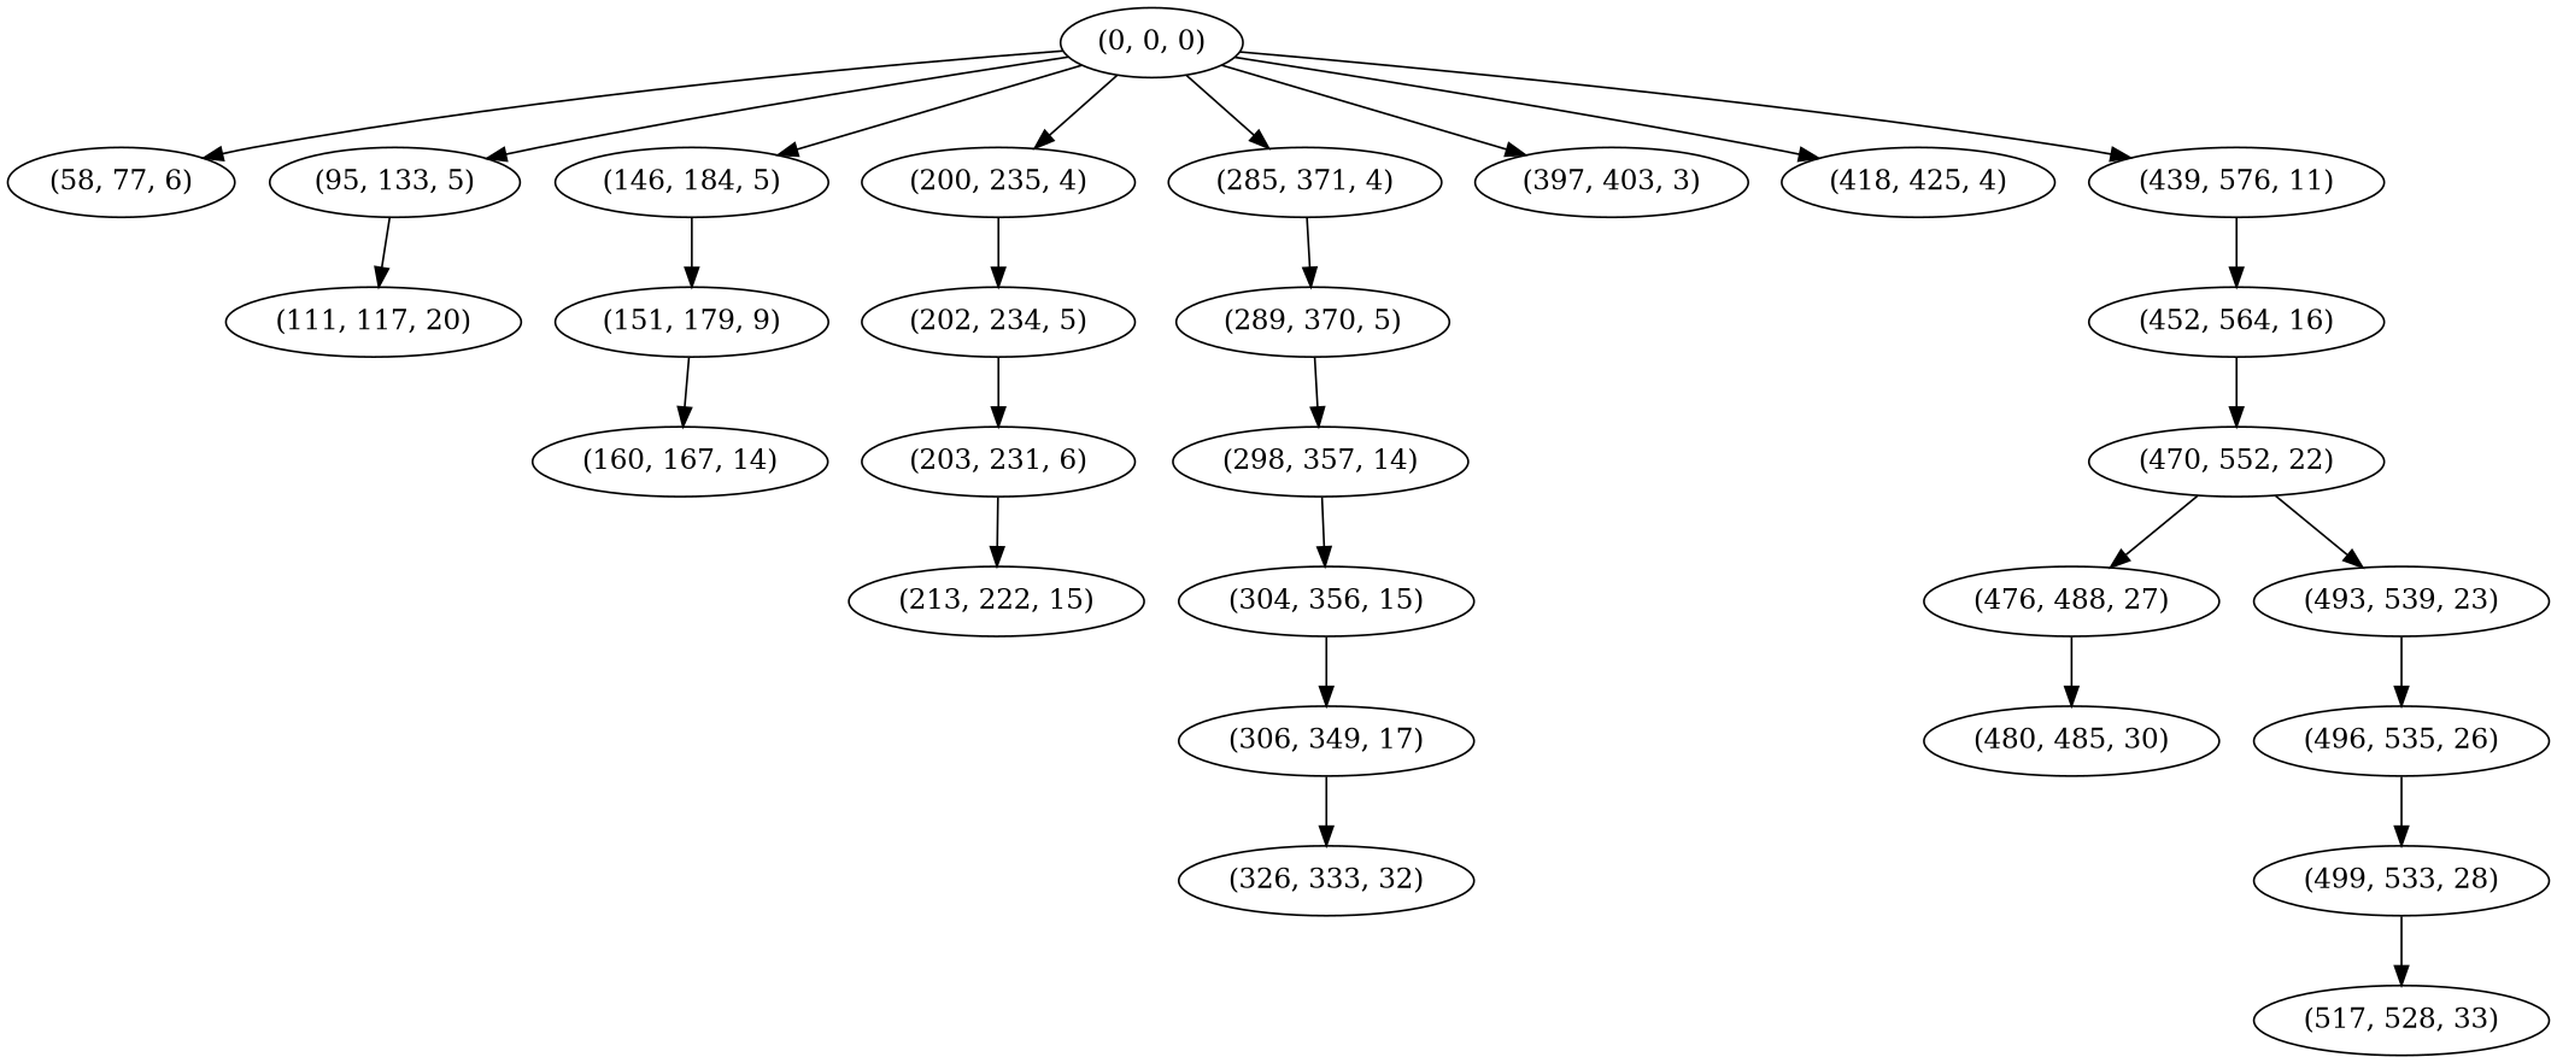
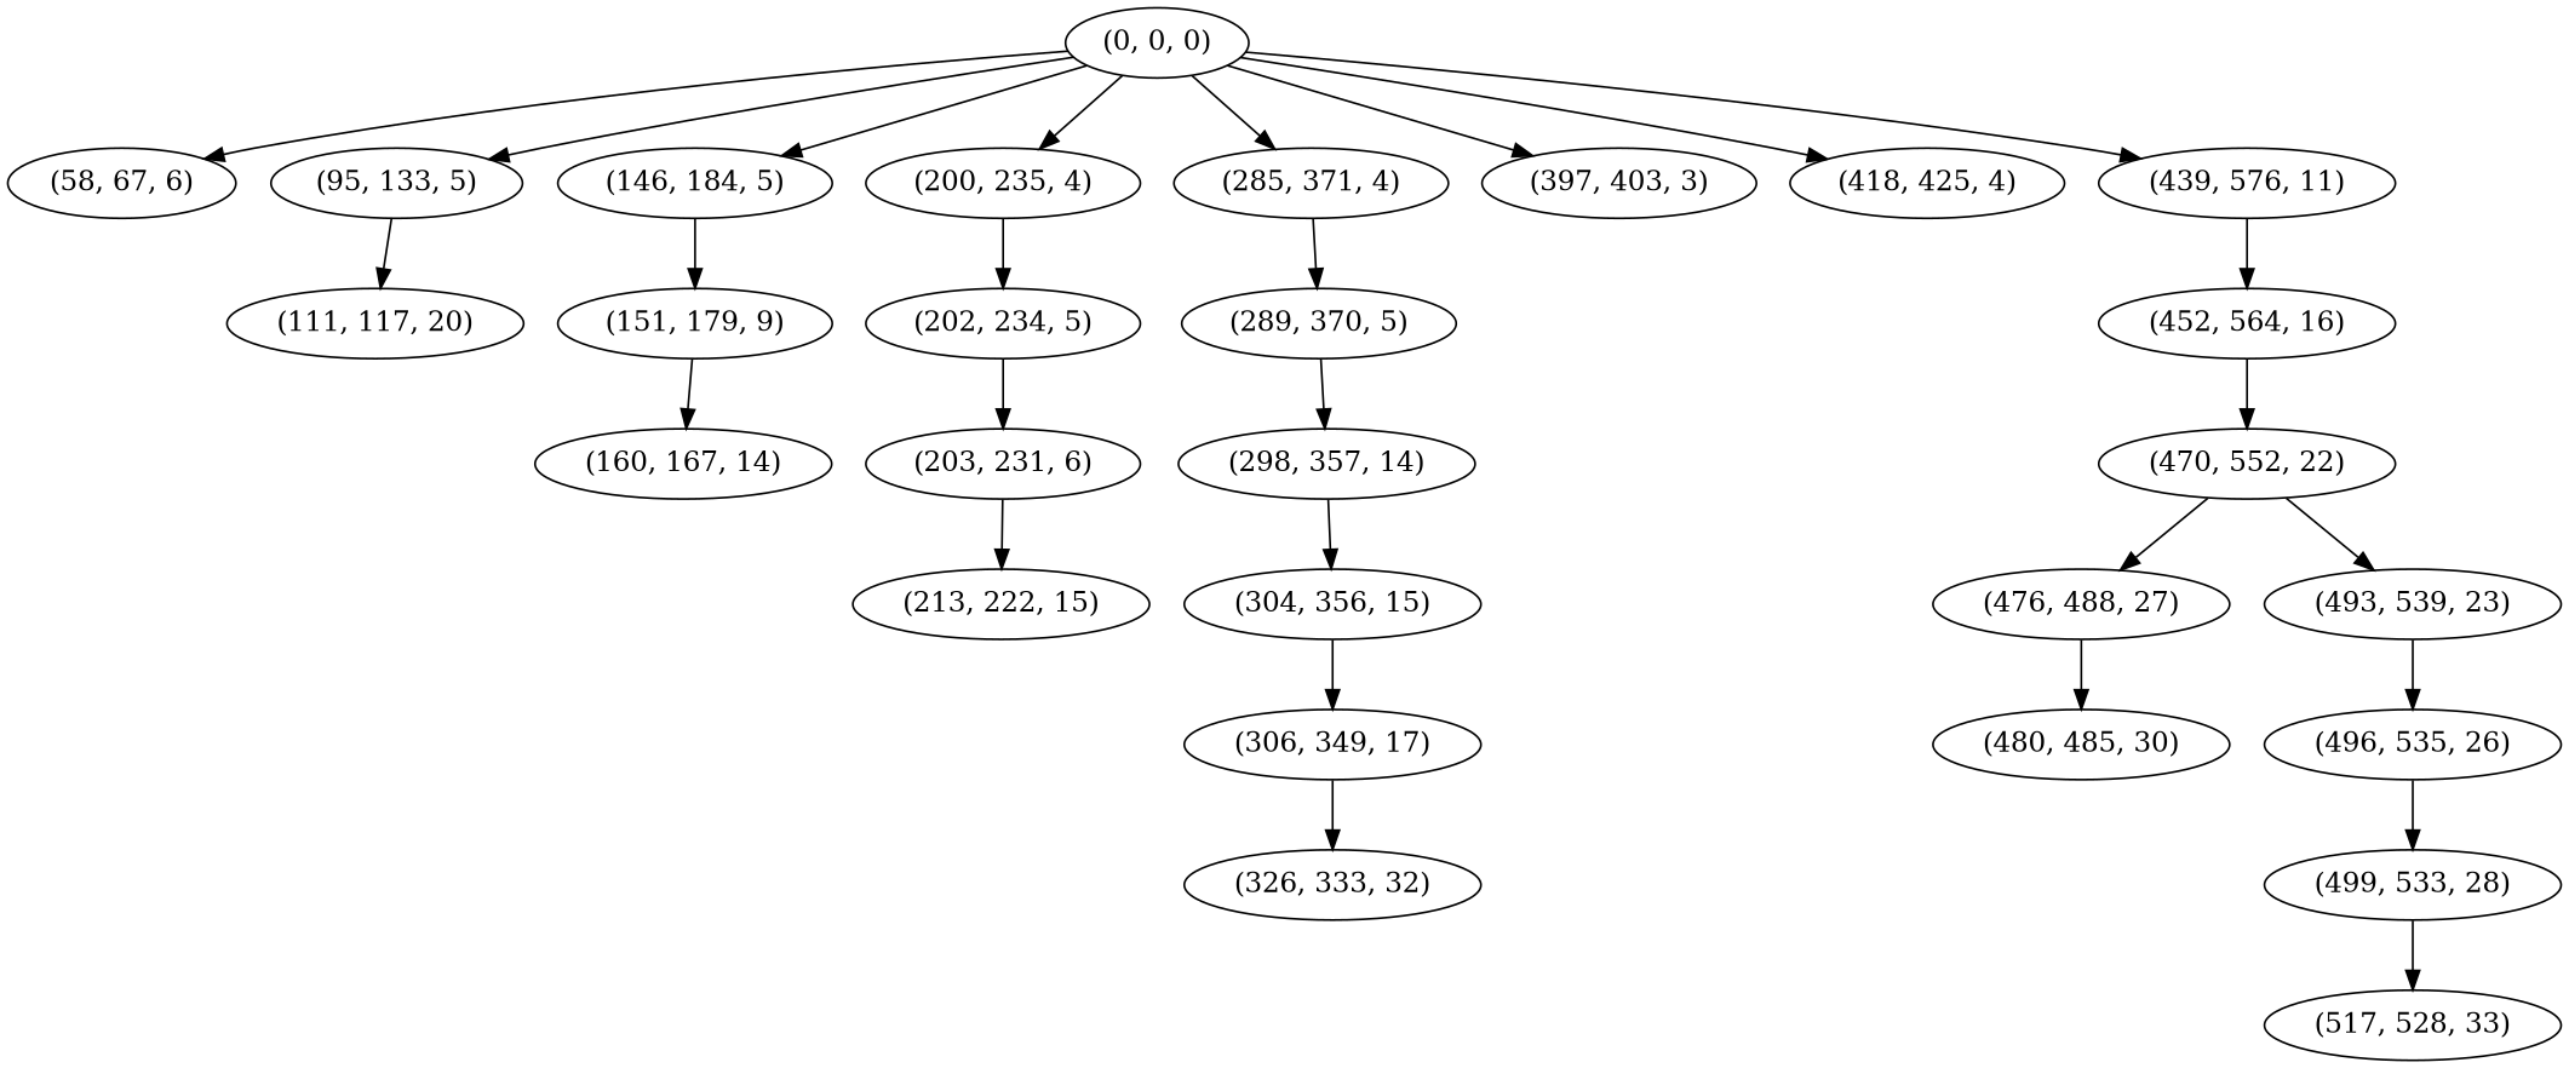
  digraph {
    "(0, 0, 0)"
-   "(58, 67, 6)" [label="(58, 77, 6)"]
+   "(58, 67, 6)"
    "(95, 133, 5)"
    "(146, 184, 5)"
    "(200, 235, 4)"
    "(285, 371, 4)"
    "(397, 403, 3)"
    "(418, 425, 4)"
    "(439, 576, 11)"
    "(111, 117, 20)"
    "(151, 179, 9)"
    "(202, 234, 5)"
    "(289, 370, 5)"
    "(452, 564, 16)"
    "(160, 167, 14)"
    "(203, 231, 6)"
    "(213, 222, 15)"
    "(298, 357, 14)"
    "(304, 356, 15)"
    "(306, 349, 17)"
    "(326, 333, 32)"
    "(470, 552, 22)"
    "(476, 488, 27)"
    "(493, 539, 23)"
    "(480, 485, 30)"
    "(496, 535, 26)"
    "(499, 533, 28)"
    "(517, 528, 33)"
    "(0, 0, 0)" -> "(58, 67, 6)"
    "(0, 0, 0)" -> "(95, 133, 5)"
    "(0, 0, 0)" -> "(146, 184, 5)"
    "(0, 0, 0)" -> "(200, 235, 4)"
    "(0, 0, 0)" -> "(285, 371, 4)"
    "(0, 0, 0)" -> "(397, 403, 3)"
    "(0, 0, 0)" -> "(418, 425, 4)"
    "(0, 0, 0)" -> "(439, 576, 11)"
    "(95, 133, 5)" -> "(111, 117, 20)"
    "(146, 184, 5)" -> "(151, 179, 9)"
    "(200, 235, 4)" -> "(202, 234, 5)"
    "(285, 371, 4)" -> "(289, 370, 5)"
    "(439, 576, 11)" -> "(452, 564, 16)"
    "(151, 179, 9)" -> "(160, 167, 14)"
    "(202, 234, 5)" -> "(203, 231, 6)"
    "(289, 370, 5)" -> "(298, 357, 14)"
    "(452, 564, 16)" -> "(470, 552, 22)"
    "(203, 231, 6)" -> "(213, 222, 15)"
    "(298, 357, 14)" -> "(304, 356, 15)"
    "(304, 356, 15)" -> "(306, 349, 17)"
    "(306, 349, 17)" -> "(326, 333, 32)"
    "(470, 552, 22)" -> "(476, 488, 27)"
    "(470, 552, 22)" -> "(493, 539, 23)"
    "(476, 488, 27)" -> "(480, 485, 30)"
    "(493, 539, 23)" -> "(496, 535, 26)"
    "(496, 535, 26)" -> "(499, 533, 28)"
    "(499, 533, 28)" -> "(517, 528, 33)"
  }
